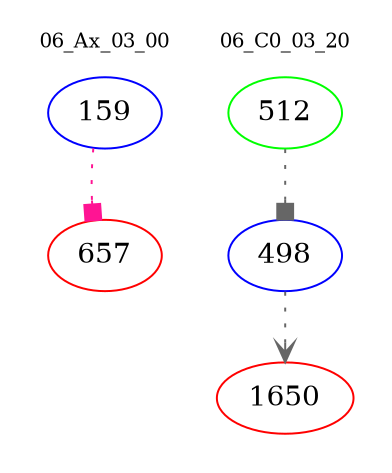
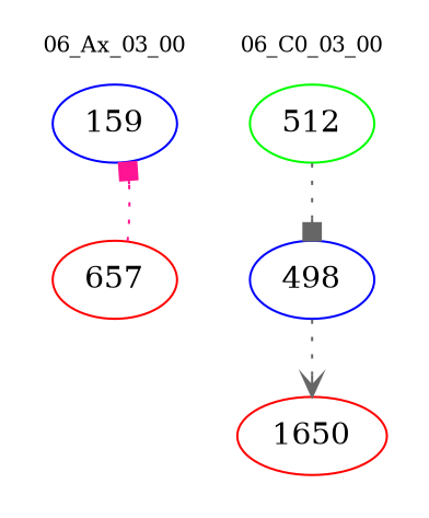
  digraph {
    node [color=blue]
    edge [arrowhead=box color=gray40 style=dotted]
    n1 [label=159]
    n2 [color=red label=657]
    n3 [color=green label=512]
    n4 [label=498]
    n5 [color=red label=1650]
    subgraph cluster_1 {
      color=white
      fontsize=10
      label="06_Ax_03_00"
      n1
      n2
    }
    subgraph cluster_2 {
      color=white
      fontsize=10
-     label="06_C0_03_20"
+     label="06_C0_03_00"
      n3
      n4
      n5
    }
-   n1 -> n2 [color=deeppink]
+   n2 -> n1 [color=deeppink]
    n3 -> n4
    n4 -> n5 [arrowhead=vee]
  }
